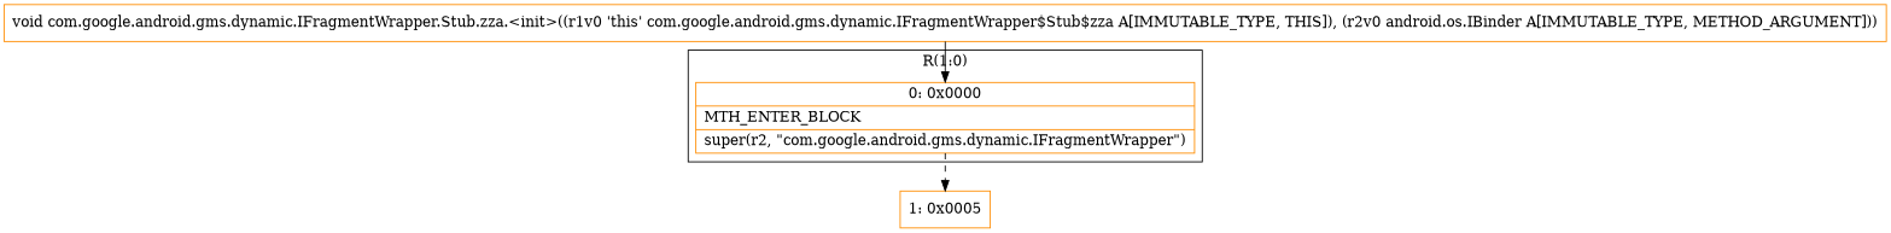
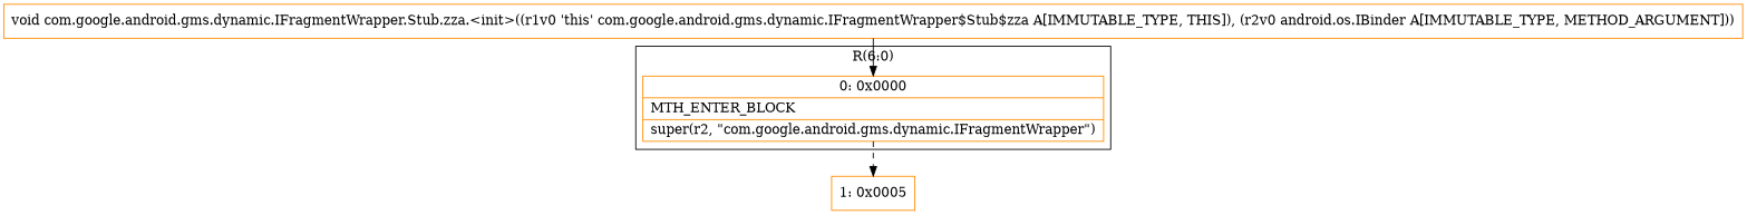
  digraph {
    node [color=darkorange shape=record]
    edge [arrowhead=normal]
    n1 [label="{0\:\ 0x0000|MTH_ENTER_BLOCK\l|super(r2, \"com.google.android.gms.dynamic.IFragmentWrapper\")\l}"]
    n2 [label="{1\:\ 0x0005}"]
    n3 [label="{void com.google.android.gms.dynamic.IFragmentWrapper.Stub.zza.\<init\>((r1v0 'this' com.google.android.gms.dynamic.IFragmentWrapper$Stub$zza A[IMMUTABLE_TYPE, THIS]), (r2v0 android.os.IBinder A[IMMUTABLE_TYPE, METHOD_ARGUMENT])) }"]
    subgraph cluster_1 {
-     label="R(1:0)"
+     label="R(6:0)"
      n1
    }
    n1 -> n2 [style=dashed]
    n3 -> n1 [style=solid]
  }
